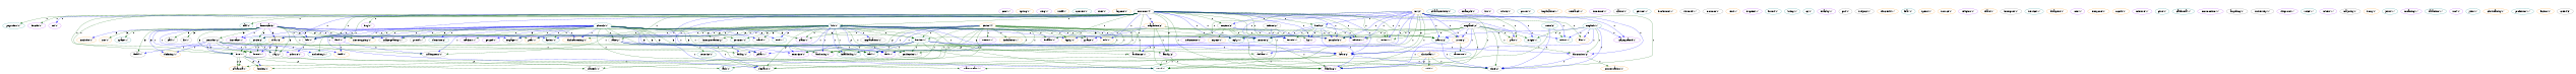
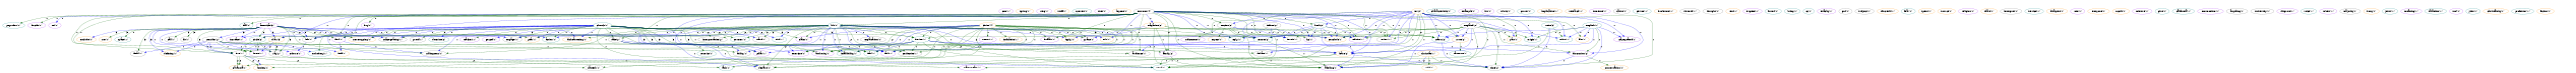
  digraph {
    node [color=purple]
    edge [color=darkgreen]
    n1 [label="com(1)"]
    n2 [color=darkorange label="spring(1)"]
    n3 [label="wing(1)"]
    n4 [color=darkorange label="stuff(1)"]
    n5 [color=teal label="convert(1)"]
    n6 [label="uses(1)"]
    n7 [color=darkorange label="anyone(1)"]
    n8 [color=teal label="church(7)"]
    n9 [color=gray40 label="proof(1)"]
    n10 [label="increase(1)"]
    n11 [color=teal label="doctrine(2)"]
    n12 [label="teaches(1)"]
    n13 [label="gospel(1)"]
    n14 [color=gray40 label="take(2)"]
    n15 [color=gray40 label="left(1)"]
    n16 [color=teal label="devine(1)"]
    n17 [label="exercise(1)"]
    n18 [label="task(1)"]
    n19 [label="authority(1)"]
    n20 [color=darkorange label="disheartening(1)"]
    n21 [color=darkorange label="stereotyping(1)"]
    n22 [color=gray40 label="interpretation(2)"]
    n23 [color=teal label="infallibility(1)"]
    n24 [label="claim(1)"]
    n25 [color=darkorange label="leave(2)"]
    n26 [color=gray40 label="declare(1)"]
    n27 [color=gray40 label="scapegoating(1)"]
    n28 [color=teal label="lead(1)"]
    n29 [color=teal label="counter(1)"]
    n30 [color=gray40 label="stand(1)"]
    n31 [color=gray40 label="engage(1)"]
    n32 [color=darkorange label="year(1)"]
    n33 [color=teal label="status(2)"]
    n34 [color=teal label="action(1)"]
    n35 [color=gray40 label="perfection(1)"]
    n36 [label="find(1)"]
    n37 [color=gray40 label="willingness(1)"]
    n38 [color=teal label="kind(1)"]
    n39 [color=teal label="word(1)"]
    n40 [color=teal label="restrict(1)"]
    n41 [label="culture(1)"]
    n42 [color=gray40 label="debate(1)"]
    n43 [label="discussion(2)"]
    n44 [color=gray40 label="time(2)"]
    n45 [color=darkorange label="shelf(1)"]
    n46 [color=darkorange label="conversation(1)"]
    n47 [color=teal label="characteristic(1)"]
    n48 [label="example(1)"]
    n49 [label="isn(1)"]
    n50 [color=gray40 label="rubric(1)"]
    n51 [color=teal label="power(1)"]
    n52 [label="american(3)"]
    n53 [color=gray40 label="consider(2)"]
    n54 [color=gray40 label="call(1)"]
    n55 [color=gray40 label="fit(1)"]
    n56 [color=darkorange label="exclude(1)"]
    n57 [color=darkorange label="set(1)"]
    n58 [color=gray40 label="ideal(1)"]
    n59 [color=darkorange label="defining(1)"]
    n60 [color=teal label="circle(2)"]
    n61 [color=darkorange label="draw(3)"]
    n62 [color=teal label="space(1)"]
    n63 [label="doesn(1)"]
    n64 [color=gray40 label="way(2)"]
    n65 [label="family(2)"]
    n66 [color=gray40 label="love(1)"]
    n67 [color=teal label="orthodoxy(1)"]
    n68 [label="pillar(1)"]
    n69 [color=gray40 label="ability(1)"]
    n70 [label="mainstream(1)"]
    n71 [label="labeling(1)"]
    n72 [color=gray40 label="casteth(1)"]
    n73 [color=teal label="lack(1)"]
    n74 [color=darkorange label="paranoia(1)"]
    n75 [color=darkorange label="anxiety(1)"]
    n76 [color=darkorange label="implication(1)"]
    n77 [color=darkorange label="research(1)"]
    n78 [label="someone(1)"]
    n79 [color=gray40 label="cause(1)"]
    n80 [color=teal label="person(1)"]
    n81 [color=darkorange label="bookstore(1)"]
    n82 [color=gray40 label="ubvmsb(1)"]
-   n83 [color=gray40 label="mormon(1)"]
+   n83 [color=gray40 label="thought(1)"]
    n84 [color=darkorange label="rent(1)"]
    n85 [label="eugene(1)"]
    n86 [color=teal label="found(1)"]
    n87 [color=teal label="bring(1)"]
    n88 [color=teal label="cc(1)"]
    n89 [label="exaclty(1)"]
    n90 [color=gray40 label="god(1)"]
    n91 [color=gray40 label="mormon(4)"]
    n92 [color=darkorange label="magazine(2)"]
    n93 [color=teal label="psyrobtw(1)"]
    n94 [label="decide(1)"]
    n95 [label="boi(1)"]
    n96 [color=teal label="lds(1)"]
    n97 [color=teal label="hall(1)"]
    n98 [color=gray40 label="section(2)"]
    n99 [label="buffalo(1)"]
    n100 [label="buy(1)"]
    n101 [color=darkorange label="edu(1)"]
    n102 [color=teal label="book(2)"]
    n103 [color=darkorange label="part(1)"]
    n104 [color=darkorange label="conclude(1)"]
    n105 [label="edition(1)"]
    n106 [label="scapegoated(1)"]
    n107 [color=teal label="reply(1)"]
    n108 [color=darkorange label="film(1)"]
    n109 [color=teal label="sermon(2)"]
    n110 [color=gray40 label="review(1)"]
    n111 [color=darkorange label="wrote(2)"]
    n112 [color=gray40 label="kermit(1)"]
    n113 [label="hp(1)"]
    n114 [label="grace(1)"]
    n115 [color=darkorange label="apply(1)"]
    n116 [color=gray40 label="explanation(1)"]
    n117 [color=gray40 label="audience(1)"]
    n118 [color=darkorange label="expect(1)"]
    n119 [label="indictment(1)"]
    n120 [color=teal label="basenote(1)"]
    n121 [color=gray40 label="subject(1)"]
    n122 [color=darkorange label="discredit(1)"]
    n123 [color=teal label="fear(1)"]
    n124 [color=darkorange label="spent(1)"]
    n125 [color=darkorange label="source(1)"]
    n126 [label="religion(1)"]
    n127 [color=darkorange label="share(1)"]
    n128 [color=gray40 label="interpret(1)"]
    n129 [color=darkorange label="christ(4)"]
    n130 [label="seems(1)"]
    n131 [color=darkorange label="indication(1)"]
    n132 [color=darkorange label="mr(2)"]
    n133 [color=teal label="origin(1)"]
    n134 [color=teal label="rebut(1)"]
    n135 [color=teal label="service(1)"]
    n136 [color=darkorange label="disagree(1)"]
    n137 [label="rose(1)"]
    n138 [color=darkorange label="everyone(1)"]
    n139 [color=darkorange label="occult(1)"]
    n140 [label="mixture(1)"]
    n141 [color=teal label="give(1)"]
    n142 [color=gray40 label="leifson(2)"]
    n143 [color=teal label="california(1)"]
    n144 [label="mormonism(1)"]
    n145 [color=gray40 label="anything(1)"]
    n146 [color=teal label="english(1)"]
    n147 [color=gray40 label="england(2)"]
    n148 [color=gray40 label="university(1)"]
    n149 [label="disprove(1)"]
    n150 [color=teal label="voice(1)"]
    n151 [label="robert(1)"]
    n152 [color=gray40 label="majority(1)"]
    n153 [color=darkorange label="irony(1)"]
    n154 [color=teal label="jesus(1)"]
    n155 [label="meaning(1)"]
    n156 [color=teal label="weiss(3)"]
    n157 [color=teal label="satanism(1)"]
    n158 [label="tool(1)"]
    n159 [color=darkorange label="christian(1)"]
    n160 [color=darkorange label="wish(1)"]
    n161 [color=teal label="john(1)"]
    n162 [color=darkorange label="christianity(1)"]
    n163 [color=teal label="professor(1)"]
    n164 [color=darkorange label="fiction(1)"]
-   n165 [color=gray40 label="creed(3)"]
    n8 -> n9 [label=2]
    n8 -> n10 [color=blue label=1]
    n8 -> n11 [color=blue label=1]
    n8 -> n12 [label=1]
    n8 -> n13 [color=blue label=3]
    n8 -> n14 [label=1]
    n8 -> n15 [color=blue label=1]
    n8 -> n15 [color=blue label=1]
    n8 -> n16 [label=3]
    n8 -> n17 [color=blue label=3]
    n8 -> n18 [color=blue label=1]
    n8 -> n19 [label=3]
    n8 -> n20 [color=blue label=1]
    n8 -> n21 [color=blue label=1]
    n8 -> n22 [label=2]
    n8 -> n23 [label=3]
    n8 -> n24 [label=3]
    n8 -> n25 [label=1]
    n8 -> n26 [label=1]
    n8 -> n27 [color=blue label=1]
    n8 -> n28 [label=3]
    n8 -> n29 [label=2]
    n8 -> n30 [color=blue label=2]
    n8 -> n31 [label=1]
    n8 -> n32 [color=blue label=1]
    n8 -> n33 [label=3]
    n8 -> n34 [label=1]
    n8 -> n35 [label=3]
    n8 -> n36 [color=blue label=1]
    n8 -> n37 [color=blue label=1]
    n8 -> n38 [color=blue label=2]
    n8 -> n39 [label=1]
    n14 -> n18 [color=blue label=1]
    n14 -> n26 [color=blue label=1]
    n14 -> n39 [color=blue label=1]
    n14 -> n40 [label=1]
    n15 -> n41 [color=blue label=1]
    n16 -> n17 [label=1]
    n16 -> n19 [label=1]
    n16 -> n23 [color=blue label=1]
    n16 -> n25 [color=blue label=1]
    n16 -> n28 [color=blue label=1]
    n16 -> n35 [label=1]
    n16 -> n42 [label=1]
    n16 -> n43 [color=blue label=1]
    n16 -> n44 [label=1]
    n25 -> n26 [label=1]
    n25 -> n39 [label=1]
    n25 -> n44 [color=blue label=1]
    n33 -> n44 [color=blue label=1]
    n36 -> n37 [color=blue label=1]
    n36 -> n45 [color=blue label=1]
    n43 -> n44 [color=blue label=1]
    n43 -> n46 [label=1]
    n52 -> n10 [color=blue label=1]
    n52 -> n15 [color=blue label=2]
    n52 -> n15 [label=2]
    n52 -> n20 [color=blue label=1]
    n52 -> n21 [label=1]
    n52 -> n27 [color=blue label=1]
    n52 -> n31 [color=blue label=1]
    n52 -> n32 [label=1]
    n52 -> n34 [color=blue label=1]
    n52 -> n36 [label=2]
    n52 -> n37 [label=1]
    n52 -> n41 [color=blue label=1]
    n52 -> n45 [color=blue label=1]
-   n52 -> n53 [label=3]
+   n52 -> n53 [color=blue label=3]
    n52 -> n54 [label=3]
    n52 -> n55 [label=3]
    n52 -> n56 [color=blue label=3]
    n52 -> n57 [label=3]
    n52 -> n58 [label=3]
    n52 -> n59 [color=blue label=3]
    n52 -> n60 [label=3]
    n52 -> n61 [color=blue label=3]
    n52 -> n62 [label=1]
    n52 -> n63 [label=3]
    n52 -> n64 [label=3]
    n53 -> n58 [color=blue label=1]
    n53 -> n59 [color=blue label=1]
    n53 -> n63 [label=1]
    n53 -> n64 [color=blue label=1]
    n53 -> n65 [label=1]
    n53 -> n66 [color=blue label=1]
    n53 -> n66 [color=blue label=1]
    n53 -> n67 [color=blue label=1]
    n53 -> n68 [label=1]
    n53 -> n69 [label=1]
    n60 -> n63 [label=1]
    n60 -> n64 [label=1]
    n60 -> n66 [label=1]
    n61 -> n63 [color=blue label=2]
    n61 -> n64 [label=2]
    n61 -> n66 [label=1]
    n64 -> n70 [label=1]
    n65 -> n71 [label=1]
    n66 -> n72 [label=2]
    n66 -> n73 [label=2]
    n66 -> n74 [label=2]
    n66 -> n74 [label=2]
    n66 -> n75 [color=blue label=2]
    n66 -> n75 [label=2]
    n91 -> n14 [label=1]
    n91 -> n18 [label=1]
    n91 -> n25 [color=blue label=1]
    n91 -> n26 [color=blue label=1]
    n91 -> n39 [label=1]
    n91 -> n60 [color=blue label=1]
    n91 -> n61 [label=1]
    n91 -> n65 [label=2]
    n91 -> n66 [label=1]
    n91 -> n66 [label=1]
    n91 -> n67 [label=1]
    n91 -> n68 [color=blue label=1]
    n91 -> n69 [color=blue label=1]
    n91 -> n71 [label=1]
    n91 -> n92 [color=blue label=1]
    n91 -> n93 [label=1]
    n91 -> n94 [label=1]
    n91 -> n95 [color=blue label=1]
    n91 -> n96 [label=1]
    n91 -> n97 [label=1]
    n91 -> n98 [label=1]
    n91 -> n99 [label=1]
    n91 -> n100 [label=1]
    n91 -> n101 [color=blue label=1]
    n91 -> n102 [label=1]
    n91 -> n103 [color=blue label=1]
    n91 -> n104 [color=blue label=1]
    n91 -> n105 [label=1]
    n91 -> n106 [color=blue label=1]
    n91 -> n107 [color=blue label=1]
    n91 -> n108 [label=1]
    n91 -> n109 [color=blue label=1]
    n91 -> n110 [label=1]
    n91 -> n111 [label=1]
    n91 -> n112 [label=1]
    n91 -> n113 [color=blue label=1]
    n92 -> n65 [label=1]
    n92 -> n71 [label=1]
    n92 -> n104 [label=1]
    n92 -> n105 [label=1]
    n92 -> n114 [color=blue label=1]
    n92 -> n115 [color=blue label=1]
    n96 -> n15 [label=1]
    n96 -> n16 [label=1]
    n96 -> n17 [color=blue label=1]
    n96 -> n18 [color=blue label=2]
    n96 -> n19 [color=blue label=1]
    n96 -> n20 [label=1]
    n96 -> n21 [label=1]
    n96 -> n22 [label=2]
    n96 -> n23 [color=blue label=1]
    n96 -> n24 [label=1]
    n96 -> n25 [color=blue label=2]
    n96 -> n26 [label=2]
    n96 -> n27 [label=1]
    n96 -> n28 [label=1]
    n96 -> n29 [label=2]
    n96 -> n30 [label=2]
    n96 -> n31 [color=blue label=1]
    n96 -> n32 [label=1]
    n96 -> n33 [label=1]
    n96 -> n34 [color=blue label=1]
    n96 -> n35 [label=1]
    n96 -> n36 [label=1]
    n96 -> n37 [label=1]
    n96 -> n38 [color=blue label=2]
    n96 -> n39 [label=2]
    n96 -> n99 [label=1]
    n96 -> n101 [color=blue label=1]
    n96 -> n107 [label=1]
    n96 -> n109 [label=1]
    n96 -> n112 [color=blue label=1]
    n96 -> n114 [label=1]
    n96 -> n115 [color=blue label=1]
    n96 -> n116 [color=blue label=1]
    n96 -> n117 [label=1]
    n98 -> n71 [label=1]
    n98 -> n104 [color=blue label=1]
    n98 -> n105 [color=blue label=1]
    n98 -> n109 [label=1]
    n98 -> n118 [label=1]
    n98 -> n119 [label=1]
    n102 -> n71 [color=blue label=1]
    n102 -> n104 [color=blue label=1]
    n102 -> n105 [color=blue label=1]
    n102 -> n107 [color=blue label=1]
    n102 -> n109 [color=blue label=1]
    n102 -> n110 [label=1]
    n102 -> n112 [label=1]
    n102 -> n113 [color=blue label=1]
    n109 -> n71 [label=1]
    n109 -> n117 [color=blue label=1]
    n111 -> n71 [color=blue label=1]
    n111 -> n120 [label=1]
    n129 -> n16 [label=1]
    n129 -> n17 [label=1]
    n129 -> n19 [label=1]
    n129 -> n23 [label=1]
-   n129 -> n24 [label=1]
+   n129 -> n24 [color=blue label=1]
    n129 -> n28 [label=1]
    n129 -> n33 [label=1]
    n129 -> n35 [label=1]
    n129 -> n60 [label=1]
    n129 -> n61 [color=blue label=1]
    n129 -> n66 [label=2]
    n129 -> n68 [color=blue label=1]
    n129 -> n69 [color=blue label=1]
    n129 -> n72 [label=1]
    n129 -> n73 [label=1]
    n129 -> n74 [label=1]
    n129 -> n75 [label=1]
    n129 -> n109 [label=1]
    n129 -> n114 [label=1]
    n129 -> n115 [label=1]
    n129 -> n117 [label=1]
    n129 -> n130 [label=1]
    n129 -> n131 [label=1]
    n132 -> n16 [label=1]
    n132 -> n18 [color=blue label=1]
    n132 -> n25 [label=2]
    n132 -> n26 [label=1]
    n132 -> n33 [color=blue label=1]
    n132 -> n39 [label=1]
    n132 -> n42 [color=blue label=1]
    n132 -> n43 [color=blue label=1]
    n132 -> n44 [label=1]
    n132 -> n71 [label=1]
    n132 -> n98 [color=blue label=1]
    n132 -> n102 [color=blue label=1]
    n132 -> n103 [label=1]
    n132 -> n104 [color=blue label=1]
    n132 -> n105 [color=blue label=1]
    n132 -> n109 [color=blue label=1]
    n132 -> n110 [color=blue label=1]
    n132 -> n111 [color=blue label=1]
    n132 -> n133 [color=blue label=1]
    n132 -> n134 [color=blue label=1]
    n142 -> n107 [label=1]
    n142 -> n112 [color=blue label=1]
    n142 -> n113 [label=1]
    n146 -> n25 [color=blue label=1]
    n146 -> n33 [color=blue label=1]
    n146 -> n43 [label=1]
    n146 -> n44 [color=blue label=1]
    n146 -> n106 [color=blue label=1]
    n146 -> n108 [color=blue label=1]
    n146 -> n133 [label=1]
    n146 -> n134 [color=blue label=1]
    n147 -> n25 [color=blue label=1]
    n147 -> n33 [color=blue label=1]
    n147 -> n43 [label=1]
    n147 -> n44 [label=1]
    n147 -> n71 [label=1]
    n147 -> n103 [label=1]
    n147 -> n104 [label=1]
    n147 -> n105 [label=1]
    n147 -> n109 [label=1]
    n147 -> n110 [label=1]
    n147 -> n111 [color=blue label=1]
    n147 -> n133 [label=1]
    n147 -> n134 [color=blue label=1]
    n156 -> n39 [label=1]
    n156 -> n44 [color=blue label=1]
    n156 -> n134 [label=1]
    n159 -> n44 [label=1]
    n159 -> n70 [label=1]
    n159 -> n71 [color=blue label=2]
    n159 -> n160 [label=1]
  }
